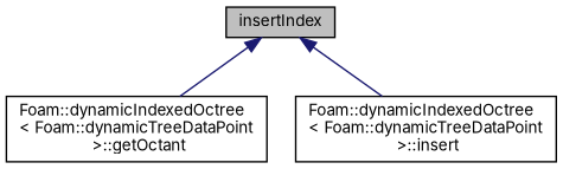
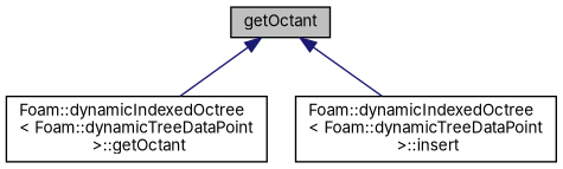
  digraph {
    rankdir=TB
    fontname=Inter
    node [color=black fontname=Inter fontsize=10 shape=record]
    edge [color=midnightblue dir=back fontname=Inter fontsize=10 labelfontname=Helvetica labelfontsize=10 style=solid]
-   n1 [fillcolor=grey75 fontcolor=black height=0.2 label=insertIndex style=filled width=0.4]
+   n1 [fillcolor=grey75 fontcolor=black height=0.2 label=getOctant style=filled width=0.4]
    n2 [height=0.2 label="Foam::dynamicIndexedOctree\l\< Foam::dynamicTreeDataPoint\l \>::getOctant" width=0.4]
    n3 [height=0.2 label="Foam::dynamicIndexedOctree\l\< Foam::dynamicTreeDataPoint\l \>::insert" width=0.4]
    n1 -> n2
    n1 -> n3
  }
